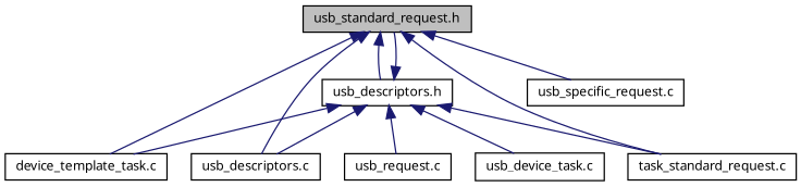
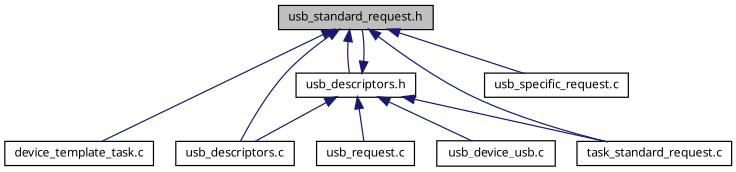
  digraph {
    node [color=black fillcolor=white fontname="FreeSans.ttf" fontsize=10 shape=record style=filled]
    edge [color=midnightblue dir=back fontname="FreeSans.ttf" fontsize=10 labelfontname="FreeSans.ttf" labelfontsize=10 style=solid]
    n1 [fillcolor=grey75 fontcolor=black height=0.2 label="usb_standard_request.h" width=0.4]
    n2 [height=0.2 label="usb_descriptors.h" width=0.4]
    n3 [height=0.2 label="device_template_task.c" width=0.4]
    n4 [height=0.2 label="usb_descriptors.c" width=0.4]
    n5 [height=0.2 label="usb_specific_request.c" width=0.4]
    n6 [height=0.2 label="task_standard_request.c" width=0.4]
-   n7 [height=0.2 label="usb_device_task.c" width=0.4]
+   n7 [height=0.2 label="usb_device_usb.c" width=0.4]
    n8 [height=0.2 label="usb_request.c" width=0.4]
    n1 -> n2
    n1 -> n3
    n1 -> n4
    n1 -> n5
    n1 -> n6
    n2 -> n1
-   n2 -> n3
    n2 -> n4
    n2 -> n6
    n2 -> n7
    n2 -> n8
  }
